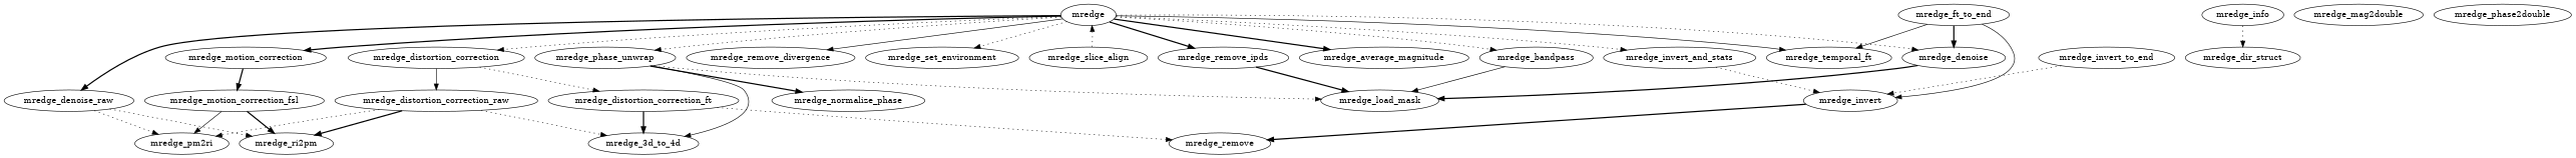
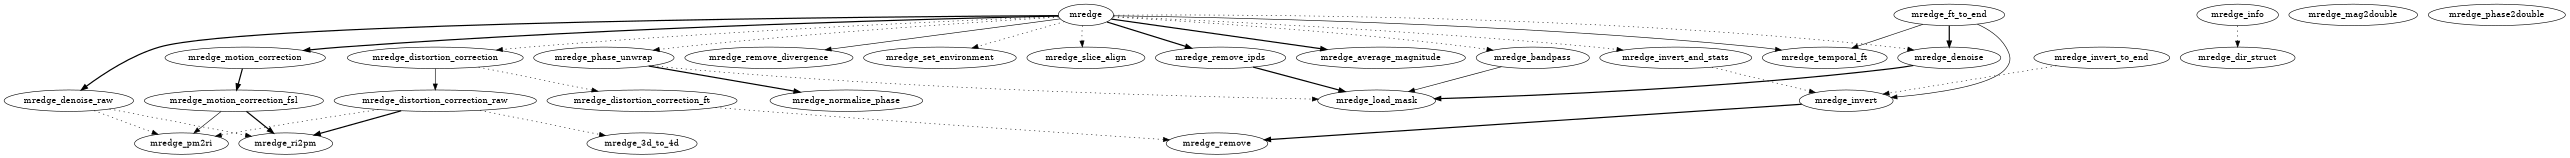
  digraph {
    edge [style=dotted]
    mredge
    mredge_average_magnitude
    mredge_bandpass
    mredge_denoise
    mredge_denoise_raw
    mredge_distortion_correction
    mredge_invert_and_stats
    mredge_motion_correction
    mredge_phase_unwrap
    mredge_remove_divergence
    mredge_remove_ipds
    mredge_set_environment
    mredge_slice_align
    mredge_temporal_ft
    mredge_load_mask
    mredge_pm2ri
    mredge_ri2pm
    mredge_distortion_correction_ft
    mredge_distortion_correction_raw
    mredge_invert
    mredge_motion_correction_fsl
    mredge_3d_to_4d
    mredge_normalize_phase
    n24 [label=mredge_remove]
    mredge_ft_to_end
    mredge_info
    mredge_dir_struct
    mredge_invert_to_end
    mredge_mag2double
    mredge_phase2double
    mredge -> mredge_average_magnitude [style=bold]
    mredge -> mredge_bandpass
    mredge -> mredge_denoise
    mredge -> mredge_denoise_raw [style=bold]
    mredge -> mredge_distortion_correction
    mredge -> mredge_invert_and_stats
    mredge -> mredge_motion_correction [style=bold]
    mredge -> mredge_phase_unwrap
    mredge -> mredge_remove_divergence [style=solid]
    mredge -> mredge_remove_ipds [style=bold]
    mredge -> mredge_set_environment
-   mredge_slice_align -> mredge
+   mredge -> mredge_slice_align
    mredge -> mredge_temporal_ft [style=solid]
    mredge_bandpass -> mredge_load_mask [style=solid]
    mredge_denoise -> mredge_load_mask [style=bold]
    mredge_denoise_raw -> mredge_pm2ri
    mredge_denoise_raw -> mredge_ri2pm
    mredge_distortion_correction -> mredge_distortion_correction_ft
    mredge_distortion_correction -> mredge_distortion_correction_raw [style=solid]
    mredge_invert_and_stats -> mredge_invert
    mredge_motion_correction -> mredge_motion_correction_fsl [style=bold]
    mredge_phase_unwrap -> mredge_load_mask
-   mredge_phase_unwrap -> mredge_3d_to_4d [style=solid]
    mredge_phase_unwrap -> mredge_normalize_phase [style=bold]
    mredge_remove_ipds -> mredge_load_mask [style=bold]
-   mredge_distortion_correction_ft -> mredge_3d_to_4d [style=bold]
    mredge_distortion_correction_ft -> n24
    mredge_distortion_correction_raw -> mredge_pm2ri
    mredge_distortion_correction_raw -> mredge_ri2pm [style=bold]
    mredge_distortion_correction_raw -> mredge_3d_to_4d
    mredge_invert -> n24 [style=bold]
    mredge_motion_correction_fsl -> mredge_pm2ri [style=solid]
    mredge_motion_correction_fsl -> mredge_ri2pm [style=bold]
    mredge_ft_to_end -> mredge_denoise [style=bold]
    mredge_ft_to_end -> mredge_temporal_ft [style=solid]
    mredge_ft_to_end -> mredge_invert [style=solid]
    mredge_info -> mredge_dir_struct
    mredge_invert_to_end -> mredge_invert
  }
